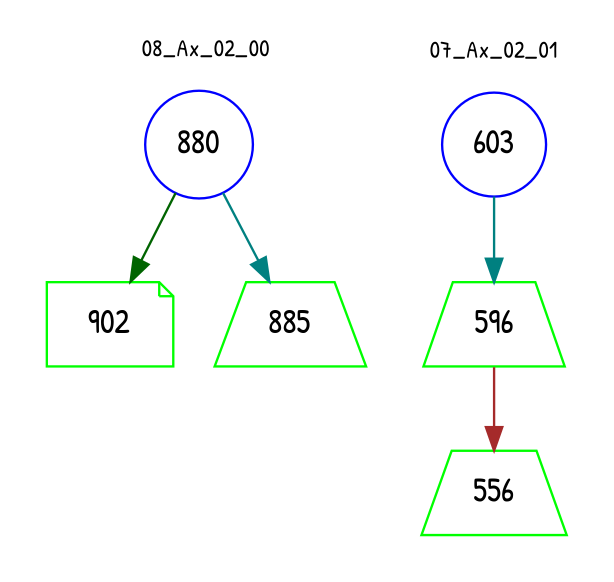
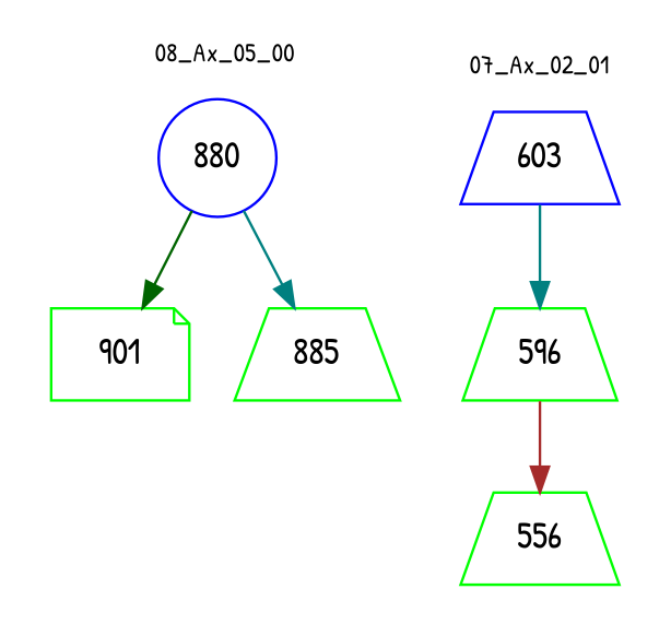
  digraph {
    fontname="Patrick Hand"
    node [color=green fontname="Patrick Hand" shape=trapezium]
    edge [color=teal fontname="Patrick Hand"]
    n1 [color=blue label=880 shape=circle]
-   n2 [label=902 shape=note]
+   n2 [label=901 shape=note]
    n3 [label=885]
-   n4 [color=blue label=603 shape=circle]
+   n4 [color=blue label=603]
    n5 [label=556]
    n6 [label=596]
    subgraph cluster_1 {
      color=white
      fontsize=10
-     label="08_Ax_02_00"
+     label="08_Ax_05_00"
      n1
      n2
      n3
    }
    subgraph cluster_2 {
      color=white
      fontsize=10
      label="07_Ax_02_01"
      n4
      n5
      n6
    }
    n1 -> n2 [color=darkgreen]
    n1 -> n3
    n4 -> n6
    n6 -> n5 [color=brown]
  }
